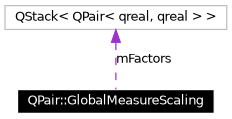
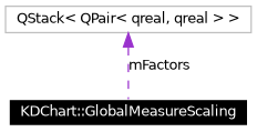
  digraph {
    node [fontname=Helvetica fontsize=10 shape=record]
-   n1 [color=white fillcolor=black fontcolor=white height=0.2 label="QPair::GlobalMeasureScaling" style=filled width=0.4]
+   n1 [color=white fillcolor=black fontcolor=white height=0.2 label="KDChart::GlobalMeasureScaling" style=filled width=0.4]
    n2 [color=grey75 height=0.2 label="QStack\< QPair\< qreal, qreal \> \>" width=0.4]
    n2 -> n1 [color=darkorchid3 dir=back fontname=Helvetica fontsize=10 label=mFactors labelfontname=Helvetica labelfontsize=10 style=dashed]
  }
